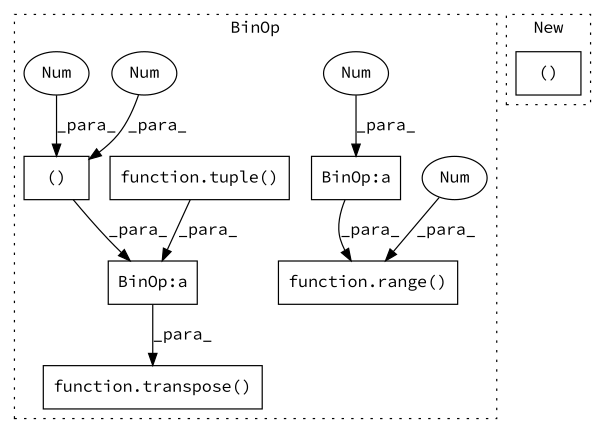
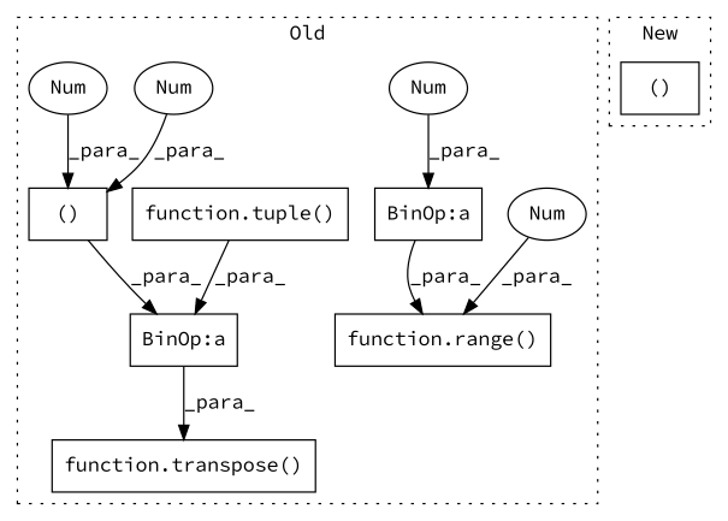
  digraph {
    fontname="Source Code Pro"
    node [a=76 fontname="Source Code Pro" l=1 shape=box]
    edge [fontname="Source Code Pro"]
    n1 [a=75 l="10,1" label="function.transpose()" s="3114,3168"]
    n2 [a=82 l=3 label="BinOp:a" s=3152]
    n3 [a=82 l=3 label="BinOp:a" s=3158]
    n4 [a=54 l=4 label="()" s=3163]
    n5 [a=75 l="6,1" label="function.range()" s="3135,3156"]
    n6 [a=75 l="6,1" label="function.tuple()" s="3129,3157"]
    n7 [l=2 label=Num s=3165 shape=ellipse]
    n8 [label=Num s=3141 shape=ellipse]
    n9 [label=Num s=3155 shape=ellipse]
    n10 [label=Num s=3162 shape=ellipse]
    n11 [a=54 l=2 label="()" s=3117]
    subgraph cluster_1 {
-     label=BinOp
+     label=Old
      style=dotted
      n1
      n2
      n3
      n4
      n5
      n6
      n7
      n8
      n9
      n10
    }
    subgraph cluster_2 {
      label=New
      style=dotted
      n11
    }
    n2 -> n5 [label=_para_]
    n3 -> n1 [label=_para_]
    n4 -> n3 [label=_para_]
    n6 -> n3 [label=_para_]
    n7 -> n4 [label=_para_]
    n8 -> n5 [label=_para_]
    n9 -> n2 [label=_para_]
    n10 -> n4 [label=_para_]
  }
